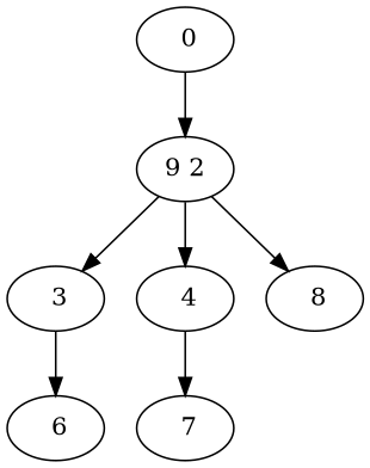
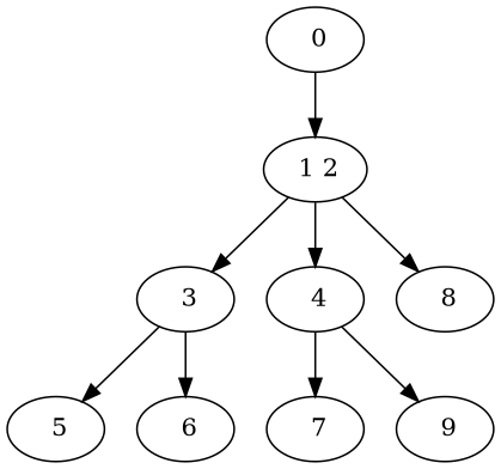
  digraph {
    " 0"
-   " 1 2" [label="9 2"]
+   " 1 2"
    " 3"
    " 4"
    " 8"
+   " 5"
    " 6"
    " 7"
+   " 9"
    " 0" -> " 1 2"
    " 1 2" -> " 3"
    " 1 2" -> " 4"
    " 1 2" -> " 8"
+   " 3" -> " 5"
    " 3" -> " 6"
    " 4" -> " 7"
+   " 4" -> " 9"
  }
